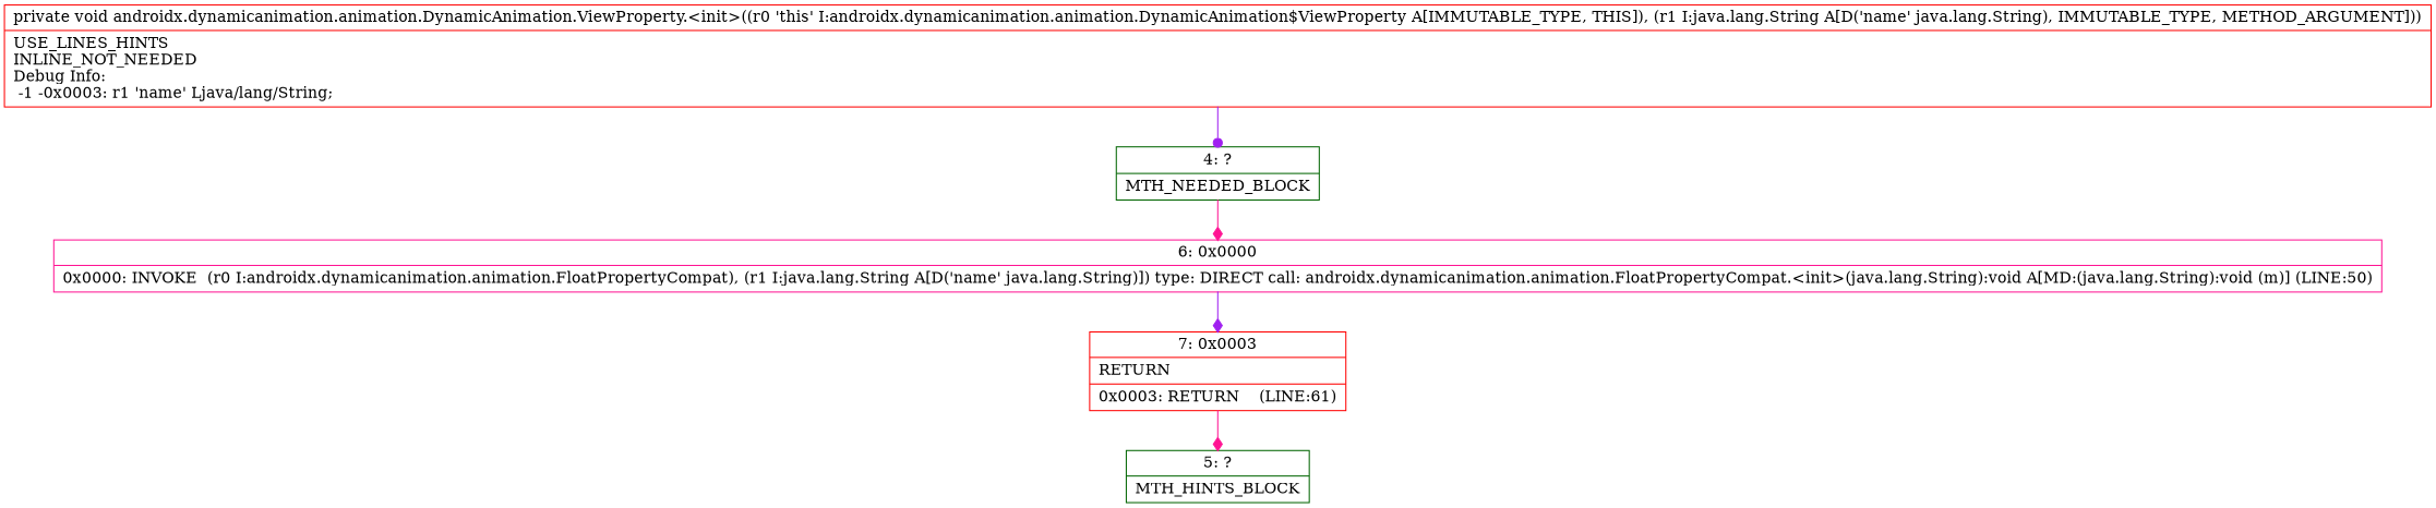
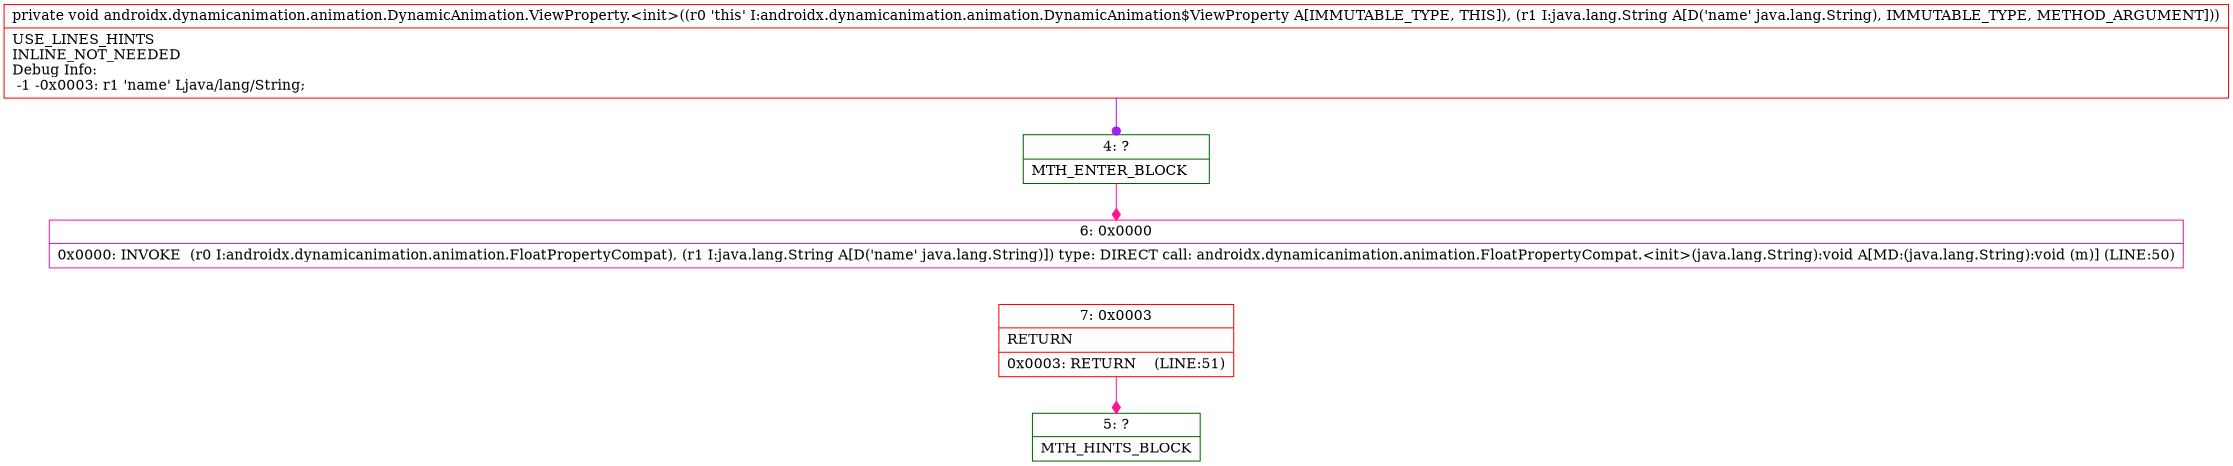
  digraph {
    node [color=darkgreen shape=record]
    edge [arrowhead=diamond color=deeppink]
-   n1 [label="{4\:\ ?|MTH_NEEDED_BLOCK\l}"]
+   n1 [label="{4\:\ ?|MTH_ENTER_BLOCK\l}"]
    n2 [color=deeppink label="{6\:\ 0x0000|0x0000: INVOKE  (r0 I:androidx.dynamicanimation.animation.FloatPropertyCompat), (r1 I:java.lang.String A[D('name' java.lang.String)]) type: DIRECT call: androidx.dynamicanimation.animation.FloatPropertyCompat.\<init\>(java.lang.String):void A[MD:(java.lang.String):void (m)] (LINE:50)\l}"]
-   n3 [color=red label="{7\:\ 0x0003|RETURN\l|0x0003: RETURN    (LINE:61)\l}"]
+   n3 [color=red label="{7\:\ 0x0003|RETURN\l|0x0003: RETURN    (LINE:51)\l}"]
    n4 [label="{5\:\ ?|MTH_HINTS_BLOCK\l}"]
    n5 [color=red label="{private void androidx.dynamicanimation.animation.DynamicAnimation.ViewProperty.\<init\>((r0 'this' I:androidx.dynamicanimation.animation.DynamicAnimation$ViewProperty A[IMMUTABLE_TYPE, THIS]), (r1 I:java.lang.String A[D('name' java.lang.String), IMMUTABLE_TYPE, METHOD_ARGUMENT]))  | USE_LINES_HINTS\lINLINE_NOT_NEEDED\lDebug Info:\l  \-1 \-0x0003: r1 'name' Ljava\/lang\/String;\l}"]
    n1 -> n2
-   n2 -> n3 [color=purple]
    n3 -> n4
    n5 -> n1 [arrowhead=dot color=purple]
  }
